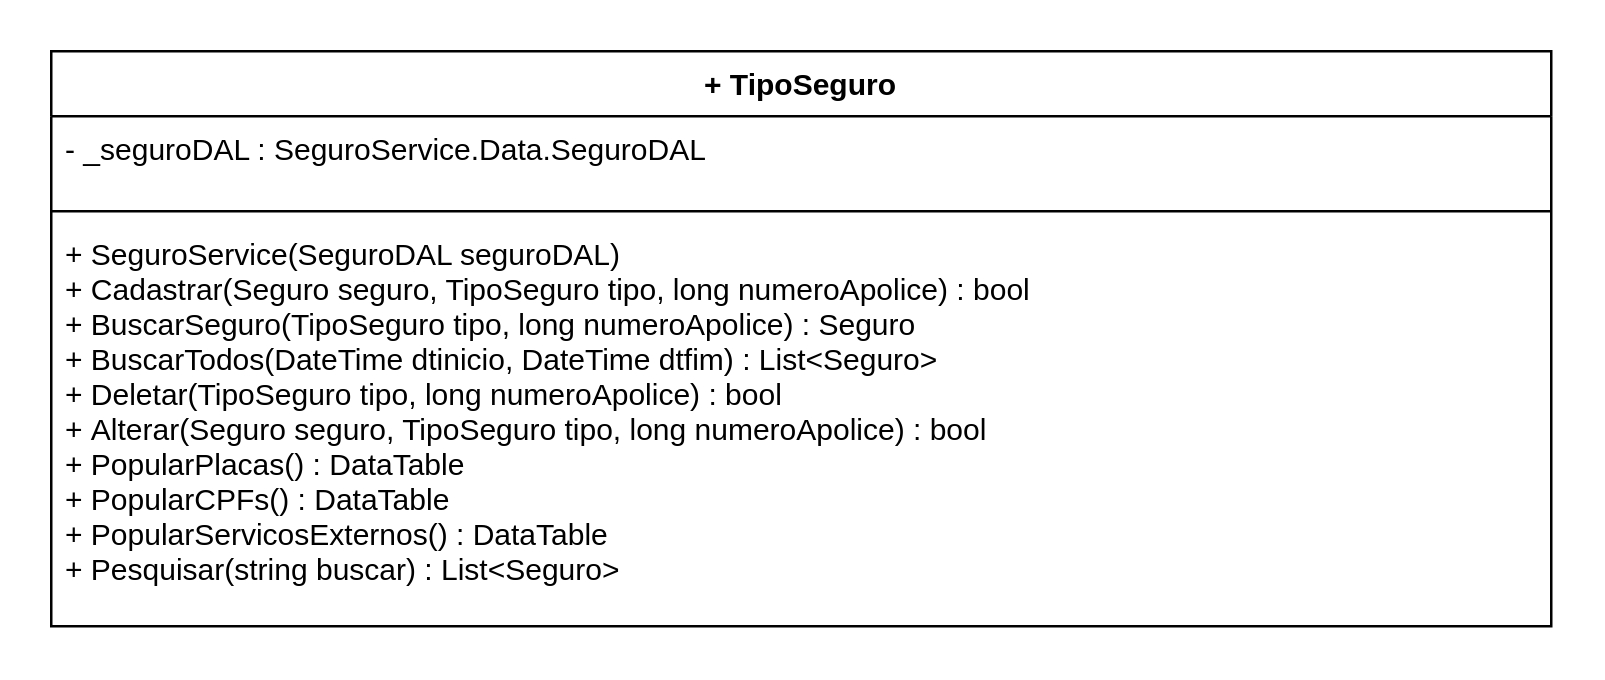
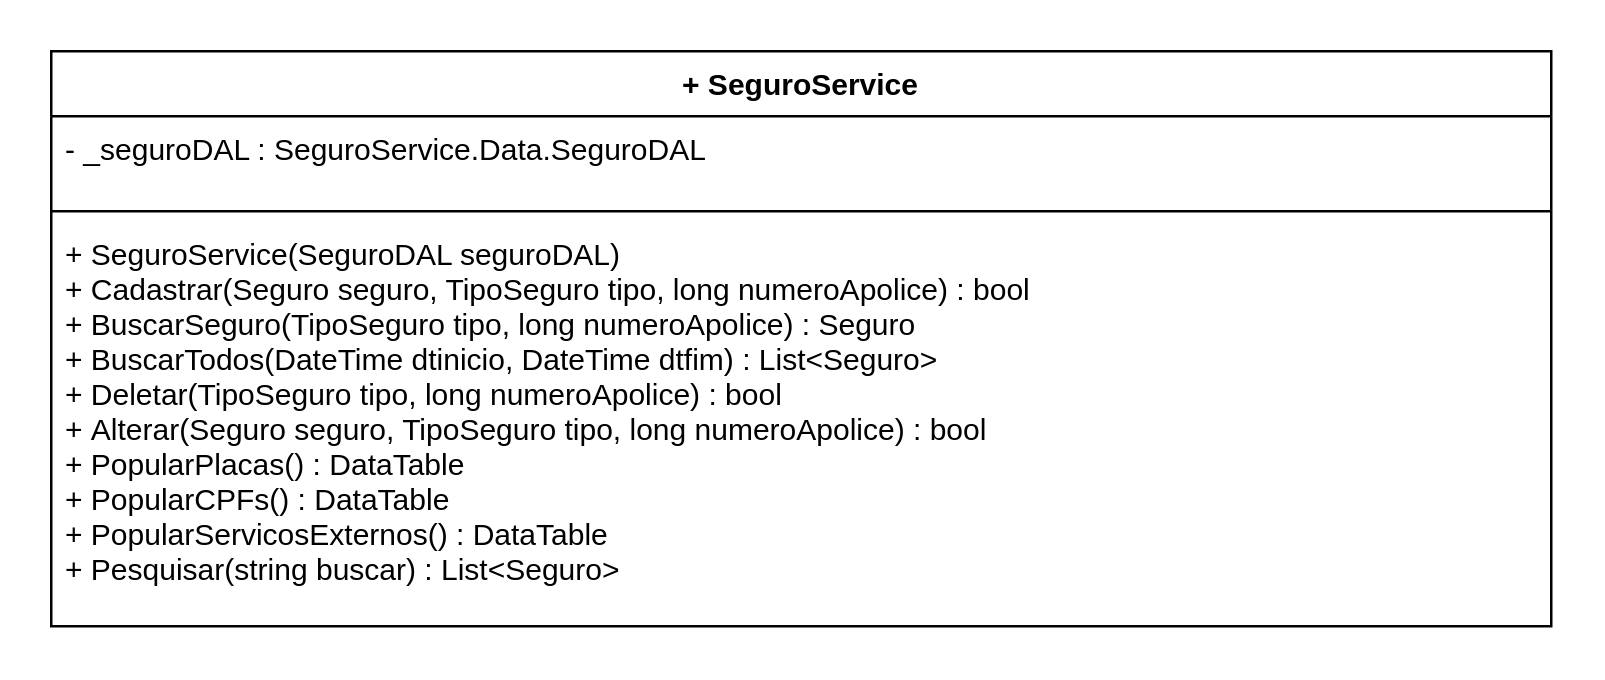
  <mxCell id="0" />
  <mxCell id="1" parent="0" />
- <mxCell id="2" value="+ TipoSeguro" style="swimlane;fontStyle=1;align=center;verticalAlign=top;childLayout=stackLayout;horizontal=1;startSize=26;horizontalStack=0;resizeParent=1;resizeParentMax=0;resizeLast=0;collapsible=1;marginBottom=0;" parent="1" vertex="1"><mxGeometry x="20" y="20" width="600" height="230" as="geometry" /></mxCell>
+ <mxCell id="2" value="+ SeguroService" style="swimlane;fontStyle=1;align=center;verticalAlign=top;childLayout=stackLayout;horizontal=1;startSize=26;horizontalStack=0;resizeParent=1;resizeParentMax=0;resizeLast=0;collapsible=1;marginBottom=0;" parent="1" vertex="1"><mxGeometry x="20" y="20" width="600" height="230" as="geometry" /></mxCell>
  <mxCell id="3" value="- _seguroDAL : SeguroService.Data.SeguroDAL" style="text;strokeColor=none;fillColor=none;align=left;verticalAlign=top;spacingLeft=4;spacingRight=4;overflow=hidden;rotatable=0;points=[[0,0.5],[1,0.5]];portConstraint=eastwest;" parent="2" vertex="1"><mxGeometry y="26" width="600" height="34" as="geometry" /></mxCell>
  <mxCell id="4" value="" style="line;strokeWidth=1;fillColor=none;align=left;verticalAlign=middle;spacingTop=-1;spacingLeft=3;spacingRight=3;rotatable=0;labelPosition=right;points=[];portConstraint=eastwest;" parent="2" vertex="1"><mxGeometry y="60" width="600" height="8" as="geometry" /></mxCell>
  <mxCell id="5" value="+ SeguroService(SeguroDAL seguroDAL)&#10;+ Cadastrar(Seguro seguro, TipoSeguro tipo, long numeroApolice) : bool&#10;+ BuscarSeguro(TipoSeguro tipo, long numeroApolice) : Seguro&#10;+ BuscarTodos(DateTime dtinicio, DateTime dtfim) : List&lt;Seguro&gt;&#10;+ Deletar(TipoSeguro tipo, long numeroApolice) : bool&#10;+ Alterar(Seguro seguro, TipoSeguro tipo, long numeroApolice) : bool&#10;+ PopularPlacas() : DataTable&#10;+ PopularCPFs() : DataTable&#10;+ PopularServicosExternos() : DataTable&#10;+ Pesquisar(string buscar) : List&lt;Seguro&gt;  " style="text;strokeColor=none;fillColor=none;align=left;verticalAlign=top;spacingLeft=4;spacingRight=4;overflow=hidden;rotatable=0;points=[[0,0.5],[1,0.5]];portConstraint=eastwest;" parent="2" vertex="1"><mxGeometry y="68" width="600" height="162" as="geometry" /></mxCell>
